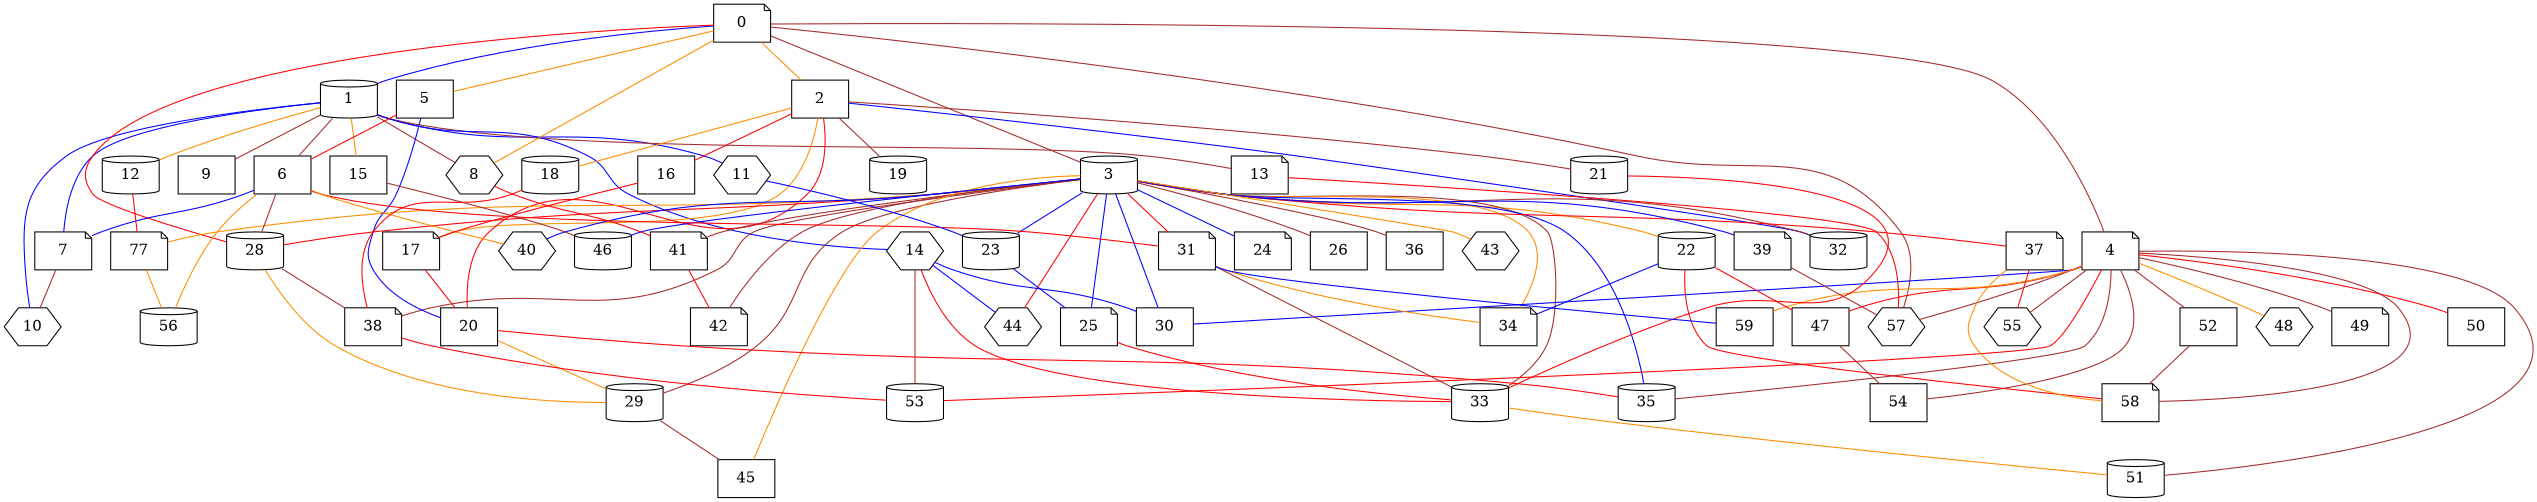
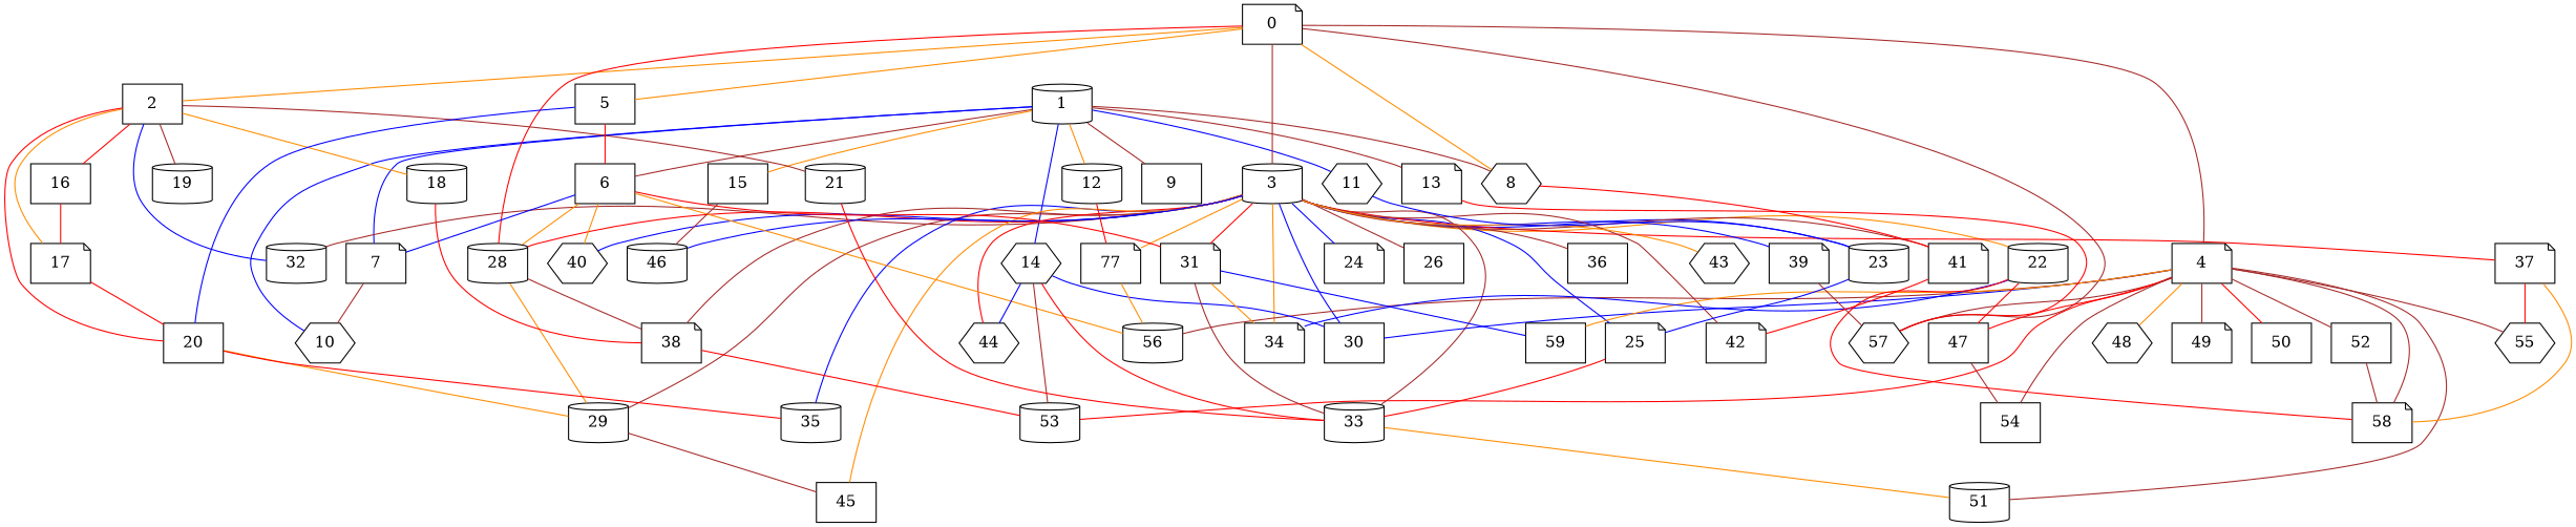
  graph {
    node [shape=cylinder]
    edge [color=brown]
    1
    0 [shape=note]
    2 [shape=box]
    3
    4 [shape=note]
    5 [shape=box]
    28
    8 [shape=hexagon]
    57 [shape=hexagon]
    6 [shape=box]
    7 [shape=note]
    9 [shape=box]
    10 [shape=hexagon]
    11 [shape=hexagon]
    12
    13 [shape=note]
    14 [shape=hexagon]
    15 [shape=box]
    16 [shape=box]
    17 [shape=note]
    18
    19
    20 [shape=box]
    21
    32
    22
    23
    24 [shape=note]
    25 [shape=note]
    26 [shape=box]
    n31 [label=77 shape=note]
    29
    30 [shape=box]
    31 [shape=note]
    33
    34 [shape=note]
    35
    36 [shape=box]
    37 [shape=note]
    38 [shape=note]
    39 [shape=note]
    40 [shape=hexagon]
    41 [shape=note]
    42 [shape=note]
    43 [shape=hexagon]
    44 [shape=hexagon]
    45 [shape=box]
    46
    47 [shape=box]
    48 [shape=hexagon]
    49 [shape=note]
    50 [shape=box]
    51
    52 [shape=box]
    53
    54 [shape=box]
    55 [shape=hexagon]
    56
    58 [shape=note]
    59 [shape=box]
    1 -- 8
    1 -- 6
    1 -- 7 [color=blue]
    1 -- 9
    1 -- 10 [color=blue]
    1 -- 11 [color=blue]
    1 -- 12 [color=darkorange]
    1 -- 13
    1 -- 14 [color=blue]
    1 -- 15 [color=darkorange]
-   0 -- 1 [color=blue]
    0 -- 2 [color=darkorange]
    0 -- 3
    0 -- 4
    0 -- 5 [color=darkorange]
    0 -- 28 [color=red]
    0 -- 8 [color=darkorange]
    0 -- 57
    2 -- 16 [color=red]
    2 -- 17 [color=darkorange]
    2 -- 18 [color=darkorange]
    2 -- 19
    2 -- 20 [color=red]
    2 -- 21
    2 -- 32 [color=blue]
    3 -- 28 [color=red]
    3 -- 32
    3 -- 22 [color=darkorange]
    3 -- 23 [color=blue]
    3 -- 24 [color=blue]
    3 -- 25 [color=blue]
    3 -- 26
    3 -- n31 [color=darkorange]
    3 -- 29
    3 -- 30 [color=blue]
    3 -- 31 [color=red]
    3 -- 33
    3 -- 34 [color=darkorange]
    3 -- 35 [color=blue]
    3 -- 36
    3 -- 37 [color=red]
    3 -- 38
    3 -- 39 [color=blue]
    3 -- 40 [color=blue]
    3 -- 41
    3 -- 42
    3 -- 43 [color=darkorange]
    3 -- 44 [color=red]
    3 -- 45 [color=darkorange]
    3 -- 46 [color=blue]
    4 -- 57
    4 -- 30 [color=blue]
    4 -- 47 [color=red]
    4 -- 48 [color=darkorange]
    4 -- 49
    4 -- 50 [color=red]
    4 -- 51
    4 -- 52
    4 -- 53 [color=red]
    4 -- 54
    4 -- 55
-   4 -- 35
+   4 -- 56
    4 -- 58
    4 -- 59 [color=darkorange]
    5 -- 6 [color=red]
    5 -- 20 [color=blue]
    28 -- 29 [color=darkorange]
    28 -- 38
    8 -- 41 [color=red]
-   6 -- 28
+   6 -- 28 [color=darkorange]
    6 -- 7 [color=blue]
    6 -- 31 [color=red]
    6 -- 40 [color=darkorange]
    6 -- 56 [color=darkorange]
    7 -- 10
    11 -- 23 [color=blue]
    12 -- n31 [color=red]
    13 -- 57 [color=red]
    14 -- 30 [color=blue]
    14 -- 33 [color=red]
    14 -- 44 [color=blue]
    14 -- 53
    15 -- 46
    16 -- 17 [color=red]
    17 -- 20 [color=red]
    18 -- 38 [color=red]
    20 -- 29 [color=darkorange]
    20 -- 35 [color=red]
    21 -- 33 [color=red]
    22 -- 34 [color=blue]
    22 -- 47 [color=red]
    22 -- 58 [color=red]
    23 -- 25 [color=blue]
    25 -- 33 [color=red]
    n31 -- 56 [color=darkorange]
    29 -- 45
    31 -- 33
    31 -- 34 [color=darkorange]
    31 -- 59 [color=blue]
    33 -- 51 [color=darkorange]
    37 -- 55 [color=red]
    37 -- 58 [color=darkorange]
    38 -- 53 [color=red]
    39 -- 57
    41 -- 42 [color=red]
    47 -- 54
    52 -- 58
  }
